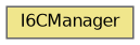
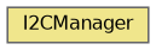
  digraph {
    rankdir=LR
-   n1 [color=gray40 fillcolor=khaki fontname=Helvetica fontsize=10 height=0.2 label=I6CManager shape=box style=filled width=0.4]
+   n1 [color=gray40 fillcolor=khaki fontname=Helvetica fontsize=10 height=0.2 label=I2CManager shape=box style=filled width=0.4]
  }
